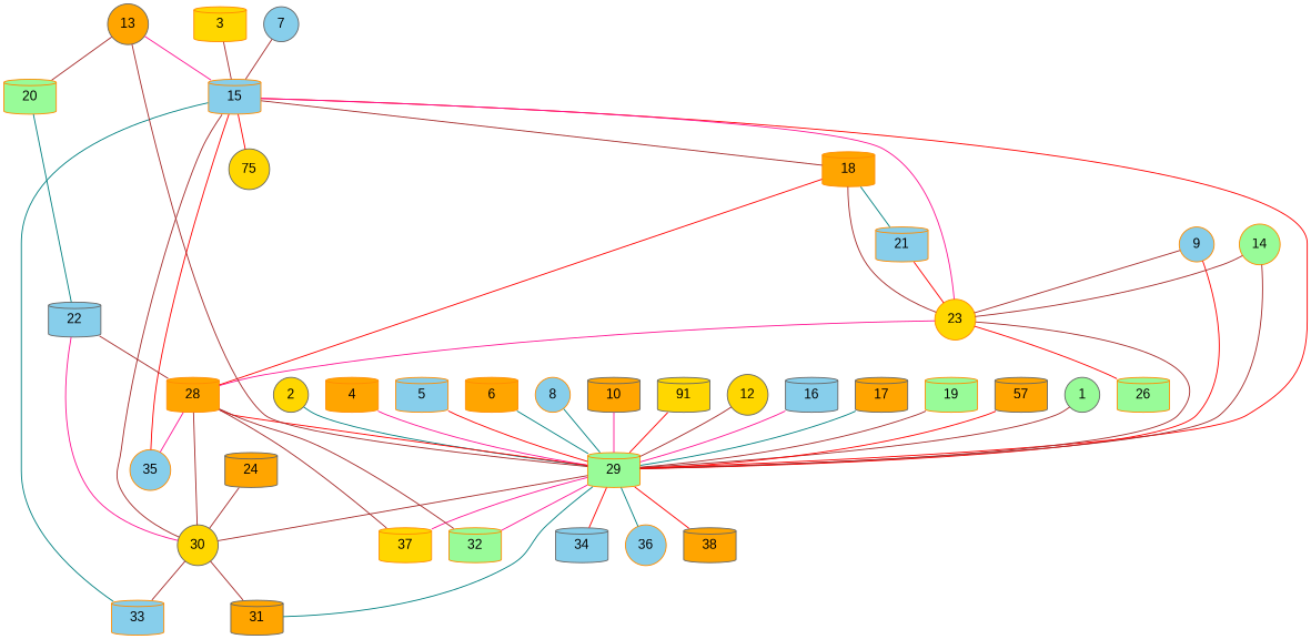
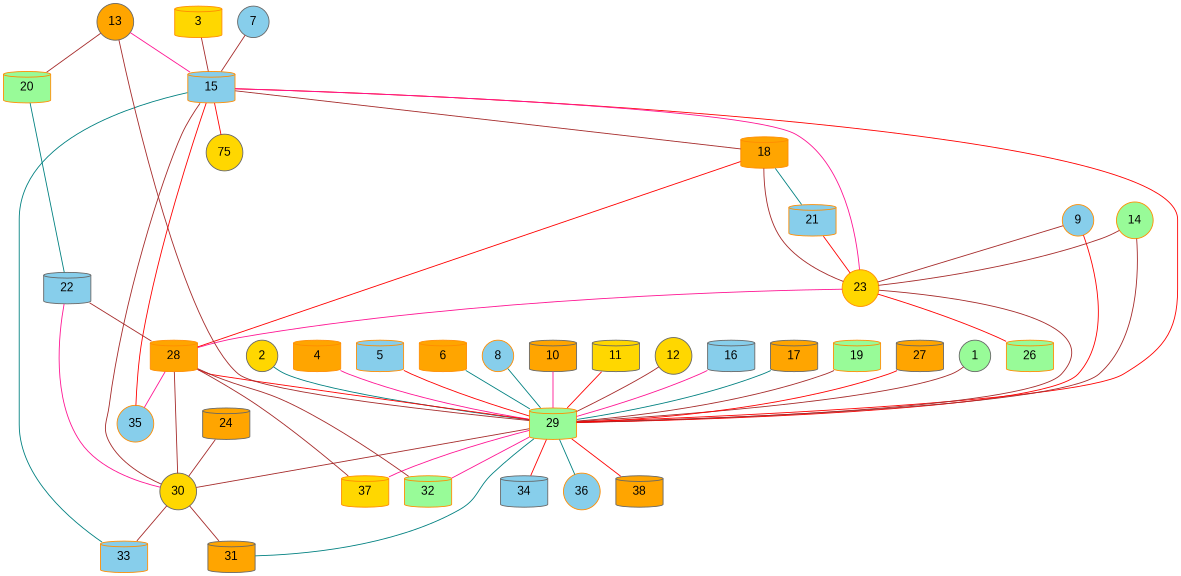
  graph {
    fontname="Liberation Sans"
    node [color=darkorange fillcolor=skyblue fontname="Liberation Sans" shape=cylinder style=filled]
    edge [color=brown fontname="Liberation Sans" weight=1.0]
    1 [color=gray40 fillcolor=palegreen shape=circle]
    29 [fillcolor=palegreen]
    30 [color=gray40 fillcolor=gold shape=circle]
    32 [fillcolor=palegreen]
    37 [fillcolor=gold]
    31 [color=gray40 fillcolor=orange]
    34 [color=gray40]
    36 [shape=circle]
    38 [color=gray40 fillcolor=orange]
    2 [color=gray40 fillcolor=gold shape=circle]
    3 [fillcolor=gold]
    15
    23 [fillcolor=gold shape=circle]
    18 [fillcolor=orange]
    n15 [color=gray40 fillcolor=gold label=75 shape=circle]
    33
    35 [shape=circle]
    4 [fillcolor=orange]
    5
    6 [fillcolor=orange]
    7 [color=gray40 shape=circle]
    8 [shape=circle]
    9 [shape=circle]
    28 [fillcolor=orange]
    26 [fillcolor=palegreen]
    10 [color=gray40 fillcolor=orange]
-   11 [color=gray40 fillcolor=gold label=91]
+   11 [color=gray40 fillcolor=gold]
    12 [color=gray40 fillcolor=gold shape=circle]
    13 [color=gray40 fillcolor=orange shape=circle]
    20 [fillcolor=palegreen]
    22 [color=gray40]
    14 [fillcolor=palegreen shape=circle]
    21
    16 [color=gray40]
    17 [color=gray40 fillcolor=orange]
    19 [fillcolor=palegreen]
    24 [color=gray40 fillcolor=orange]
-   27 [color=gray40 fillcolor=orange label=57]
+   27 [color=gray40 fillcolor=orange]
    1 -- 29
    29 -- 30
    29 -- 32 [color=deeppink]
    29 -- 37 [color=deeppink weight=2.0]
    29 -- 31 [color=teal]
    29 -- 34 [color=red]
    29 -- 36 [color=teal]
    29 -- 38 [color=red]
    30 -- 31
    30 -- 33
    2 -- 29 [color=teal]
    3 -- 15
    15 -- 29 [color=red]
    15 -- 30
    15 -- 23 [color=deeppink]
    15 -- 18
    15 -- n15 [color=red]
    15 -- 33 [color=teal]
    15 -- 35 [color=red]
    23 -- 29
    23 -- 28 [color=deeppink]
    23 -- 26 [color=red]
    18 -- 23 [weight=2.0]
    18 -- 28 [color=red]
    18 -- 21 [color=teal]
    4 -- 29 [color=deeppink]
    5 -- 29 [color=red]
    6 -- 29 [color=teal]
    7 -- 15
    8 -- 29 [color=teal]
    9 -- 29 [color=red]
    9 -- 23
    28 -- 29 [color=red weight=3.0]
    28 -- 30
    28 -- 32
    28 -- 37
    28 -- 35 [color=deeppink]
    10 -- 29 [color=deeppink]
    11 -- 29 [color=red]
    12 -- 29
    13 -- 29
    13 -- 15 [color=deeppink]
    13 -- 20
    20 -- 22 [color=teal]
    22 -- 30 [color=deeppink]
    22 -- 28
    14 -- 29 [weight=2.0]
    14 -- 23
    21 -- 23 [color=red]
    16 -- 29 [color=deeppink]
    17 -- 29 [color=teal]
    19 -- 29
    24 -- 30
    27 -- 29 [color=red weight=2.0]
  }
